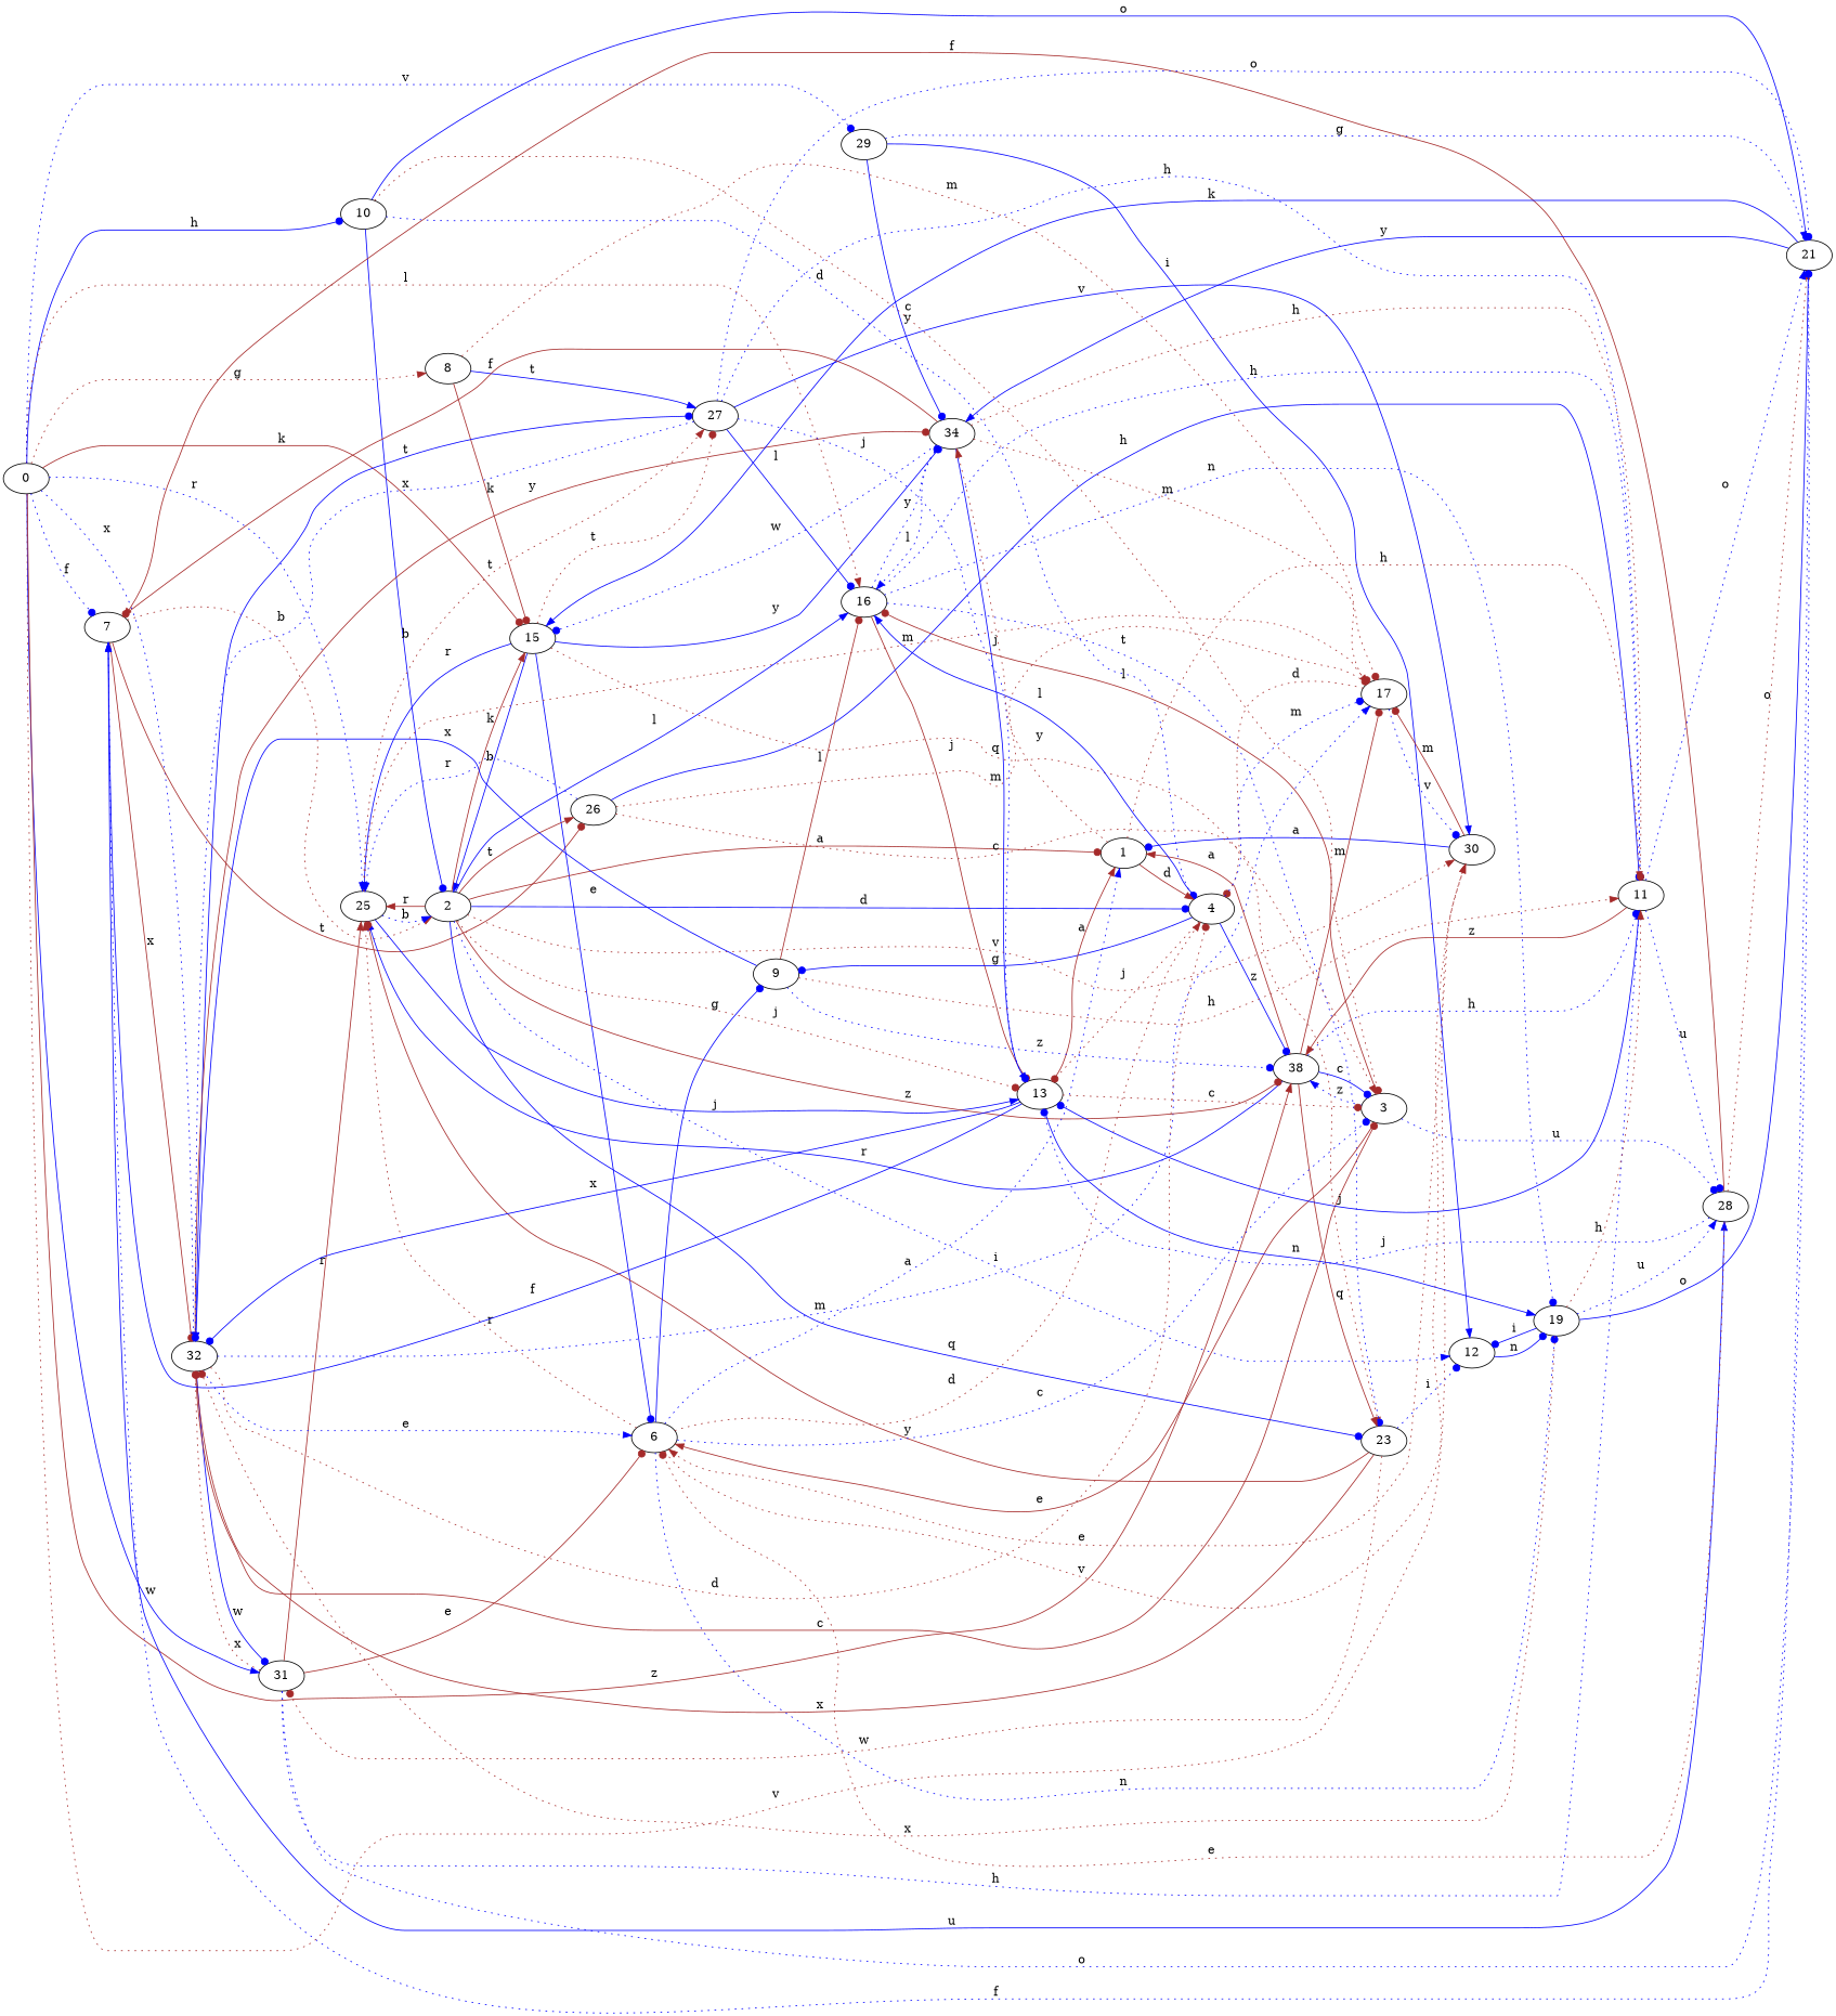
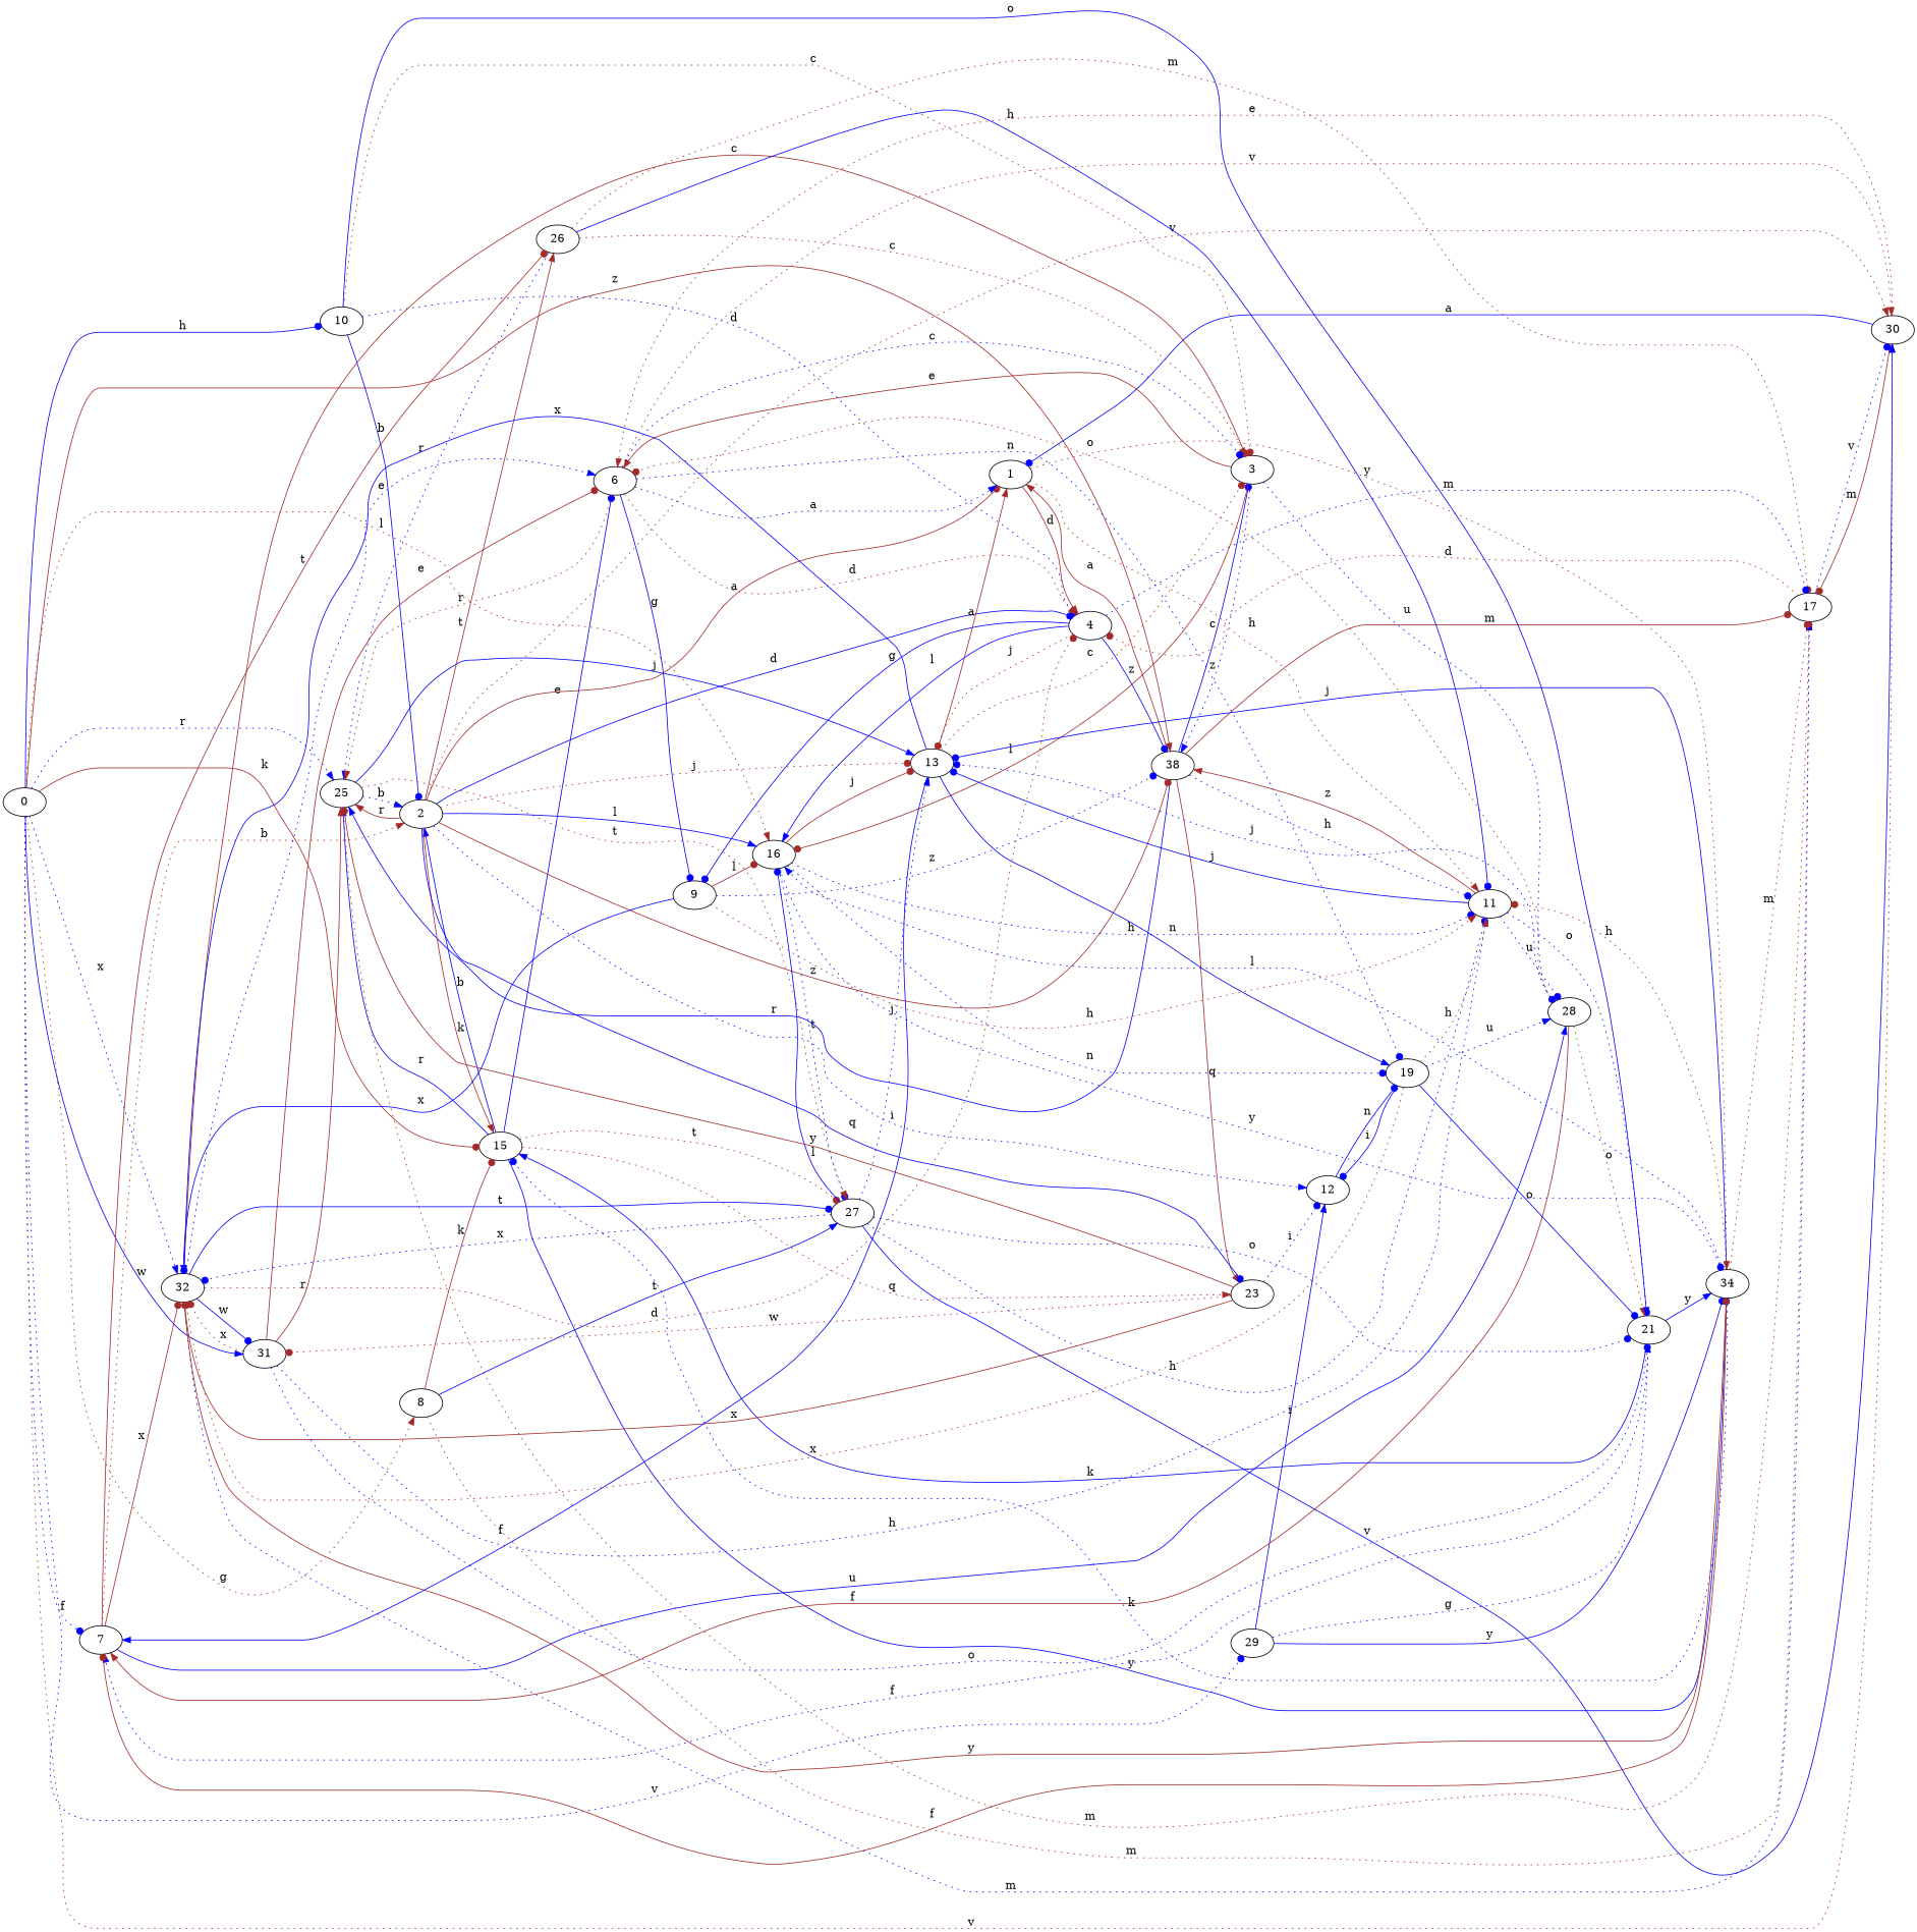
  strict digraph {
    rankdir=LR
    edge [arrowhead=dot color=blue style=dotted]
    0
    7
    8
    10
    15
    16
    25
    29
    30
    31
    32
    38
    2
    26
    28
    17
    27
    4
    3
    21
    34
    23
    6
    11
    13
    19
    12
    1
    9
    0 -> 7 [label=f]
    0 -> 8 [arrowhead=normal color=brown label=g]
    0 -> 10 [label=h style=solid]
    0 -> 15 [color=brown label=k style=solid]
    0 -> 16 [arrowhead=normal color=brown label=l]
    0 -> 25 [arrowhead=normal label=r]
    0 -> 29 [label=v]
    0 -> 30 [arrowhead=normal color=brown label=v]
    0 -> 31 [arrowhead=normal label=w style=solid]
    0 -> 32 [arrowhead=normal label=x]
    0 -> 38 [arrowhead=normal color=brown label=z style=solid]
    7 -> 32 [color=brown label=x style=solid]
    7 -> 2 [arrowhead=normal color=brown label=b]
    7 -> 26 [color=brown label=t style=solid]
    7 -> 28 [arrowhead=normal label=u style=solid]
    8 -> 15 [color=brown label=k style=solid]
    8 -> 17 [arrowhead=normal color=brown label=m]
    8 -> 27 [arrowhead=normal label=t style=solid]
    10 -> 2 [label=b style=solid]
    10 -> 4 [label=d]
    10 -> 3 [color=brown label=c]
    10 -> 21 [label=o style=solid]
    15 -> 25 [arrowhead=normal label=r style=solid]
    15 -> 2 [arrowhead=normal label=b style=solid]
    15 -> 27 [color=brown label=t]
    15 -> 34 [label=y style=solid]
    15 -> 23 [arrowhead=normal color=brown label=q]
    15 -> 6 [label=e style=solid]
-   16 -> 23 [label=t]
+   16 -> 27 [label=t]
    16 -> 34 [label=y]
    16 -> 11 [label=h]
    16 -> 13 [color=brown label=j style=solid]
    16 -> 19 [label=n]
    25 -> 2 [arrowhead=normal label=b]
    25 -> 17 [color=brown label=m]
    25 -> 27 [arrowhead=normal color=brown label=t]
    25 -> 13 [arrowhead=normal label=j style=solid]
    29 -> 21 [arrowhead=normal label=g]
    29 -> 34 [label=y style=solid]
    29 -> 12 [arrowhead=normal label=i style=solid]
    30 -> 17 [color=brown label=m style=solid]
    30 -> 6 [arrowhead=normal color=brown label=e]
    30 -> 1 [label=a style=solid]
    31 -> 25 [arrowhead=normal color=brown label=r style=solid]
    31 -> 32 [color=brown label=x]
    31 -> 21 [label=o]
    31 -> 6 [color=brown label=e style=solid]
    31 -> 11 [arrowhead=normal label=h]
    32 -> 31 [label=w style=solid]
    32 -> 17 [arrowhead=normal label=m]
    32 -> 27 [label=t style=solid]
    32 -> 4 [color=brown label=d]
    32 -> 3 [color=brown label=c style=solid]
    32 -> 34 [color=brown label=y style=solid]
    32 -> 6 [arrowhead=normal label=e]
    38 -> 25 [arrowhead=normal label=r style=solid]
    38 -> 17 [color=brown label=m style=solid]
    38 -> 3 [label=c style=solid]
    38 -> 23 [arrowhead=normal color=brown label=q style=solid]
    38 -> 11 [label=h]
    38 -> 1 [arrowhead=normal color=brown label=a style=solid]
    2 -> 15 [arrowhead=normal color=brown label=k style=solid]
    2 -> 16 [arrowhead=normal label=l style=solid]
    2 -> 25 [arrowhead=normal color=brown label=r style=solid]
    2 -> 30 [arrowhead=normal color=brown label=v]
    2 -> 38 [color=brown label=z style=solid]
    2 -> 26 [arrowhead=normal color=brown label=t style=solid]
    2 -> 4 [label=d style=solid]
    2 -> 23 [label=q style=solid]
    2 -> 13 [color=brown label=j]
    2 -> 12 [arrowhead=normal label=i]
    2 -> 1 [color=brown label=a style=solid]
    26 -> 25 [arrowhead=normal label=r]
    26 -> 17 [color=brown label=m]
    26 -> 3 [arrowhead=normal color=brown label=c]
    26 -> 11 [label=h style=solid]
    28 -> 7 [arrowhead=normal color=brown label=f style=solid]
    28 -> 21 [arrowhead=normal color=brown label=o]
-   28 -> 6 [color=brown label=e]
+   28 -> 6 [color=brown label=o]
    28 -> 13 [label=j]
    17 -> 30 [label=v]
    17 -> 4 [color=brown label=d]
    27 -> 16 [label=l style=solid]
    27 -> 30 [arrowhead=normal label=v style=solid]
    27 -> 32 [label=x]
    27 -> 21 [label=o]
    27 -> 11 [label=h]
    27 -> 13 [arrowhead=normal label=j]
    4 -> 16 [arrowhead=normal label=l style=solid]
    4 -> 38 [label=z style=solid]
    4 -> 17 [label=m]
    4 -> 13 [color=brown label=j]
    4 -> 9 [label=g style=solid]
    3 -> 16 [color=brown label=l style=solid]
    3 -> 38 [arrowhead=normal label=z]
    3 -> 28 [label=u]
    3 -> 6 [arrowhead=normal color=brown label=e style=solid]
    21 -> 7 [arrowhead=normal label=f]
    21 -> 15 [arrowhead=normal label=k style=solid]
    21 -> 34 [arrowhead=normal label=y style=solid]
    34 -> 7 [color=brown label=f style=solid]
-   34 -> 15 [label=w]
+   34 -> 15 [label=k]
    34 -> 16 [arrowhead=normal label=l]
    34 -> 17 [color=brown label=m]
    34 -> 11 [color=brown label=h]
    34 -> 13 [label=j style=solid]
    23 -> 25 [color=brown label=y style=solid]
    23 -> 31 [color=brown label=w]
    23 -> 32 [color=brown label=x style=solid]
    23 -> 12 [label=i]
    6 -> 25 [arrowhead=normal color=brown label=r]
    6 -> 30 [arrowhead=normal color=brown label=v]
    6 -> 4 [arrowhead=normal color=brown label=d]
    6 -> 3 [label=c]
    6 -> 19 [label=n]
    6 -> 1 [arrowhead=normal label=a]
    6 -> 9 [label=g style=solid]
    11 -> 38 [arrowhead=normal color=brown label=z style=solid]
    11 -> 28 [label=u]
    11 -> 21 [arrowhead=normal label=o]
    11 -> 13 [label=j style=solid]
    13 -> 7 [arrowhead=normal label=f style=solid]
    13 -> 32 [label=x style=solid]
    13 -> 3 [color=brown label=c]
    13 -> 19 [arrowhead=normal label=n style=solid]
    13 -> 1 [arrowhead=normal color=brown label=a style=solid]
    19 -> 32 [color=brown label=x]
    19 -> 28 [arrowhead=normal label=u]
    19 -> 21 [label=o style=solid]
    19 -> 11 [arrowhead=normal color=brown label=h]
    19 -> 12 [label=i style=solid]
    12 -> 19 [label=n style=solid]
    1 -> 4 [arrowhead=normal color=brown label=d style=solid]
    1 -> 34 [arrowhead=normal color=brown label=y]
    1 -> 11 [arrowhead=normal color=brown label=h]
    9 -> 16 [color=brown label=l style=solid]
    9 -> 32 [arrowhead=normal label=x style=solid]
    9 -> 38 [label=z]
    9 -> 11 [arrowhead=normal color=brown label=h]
  }
